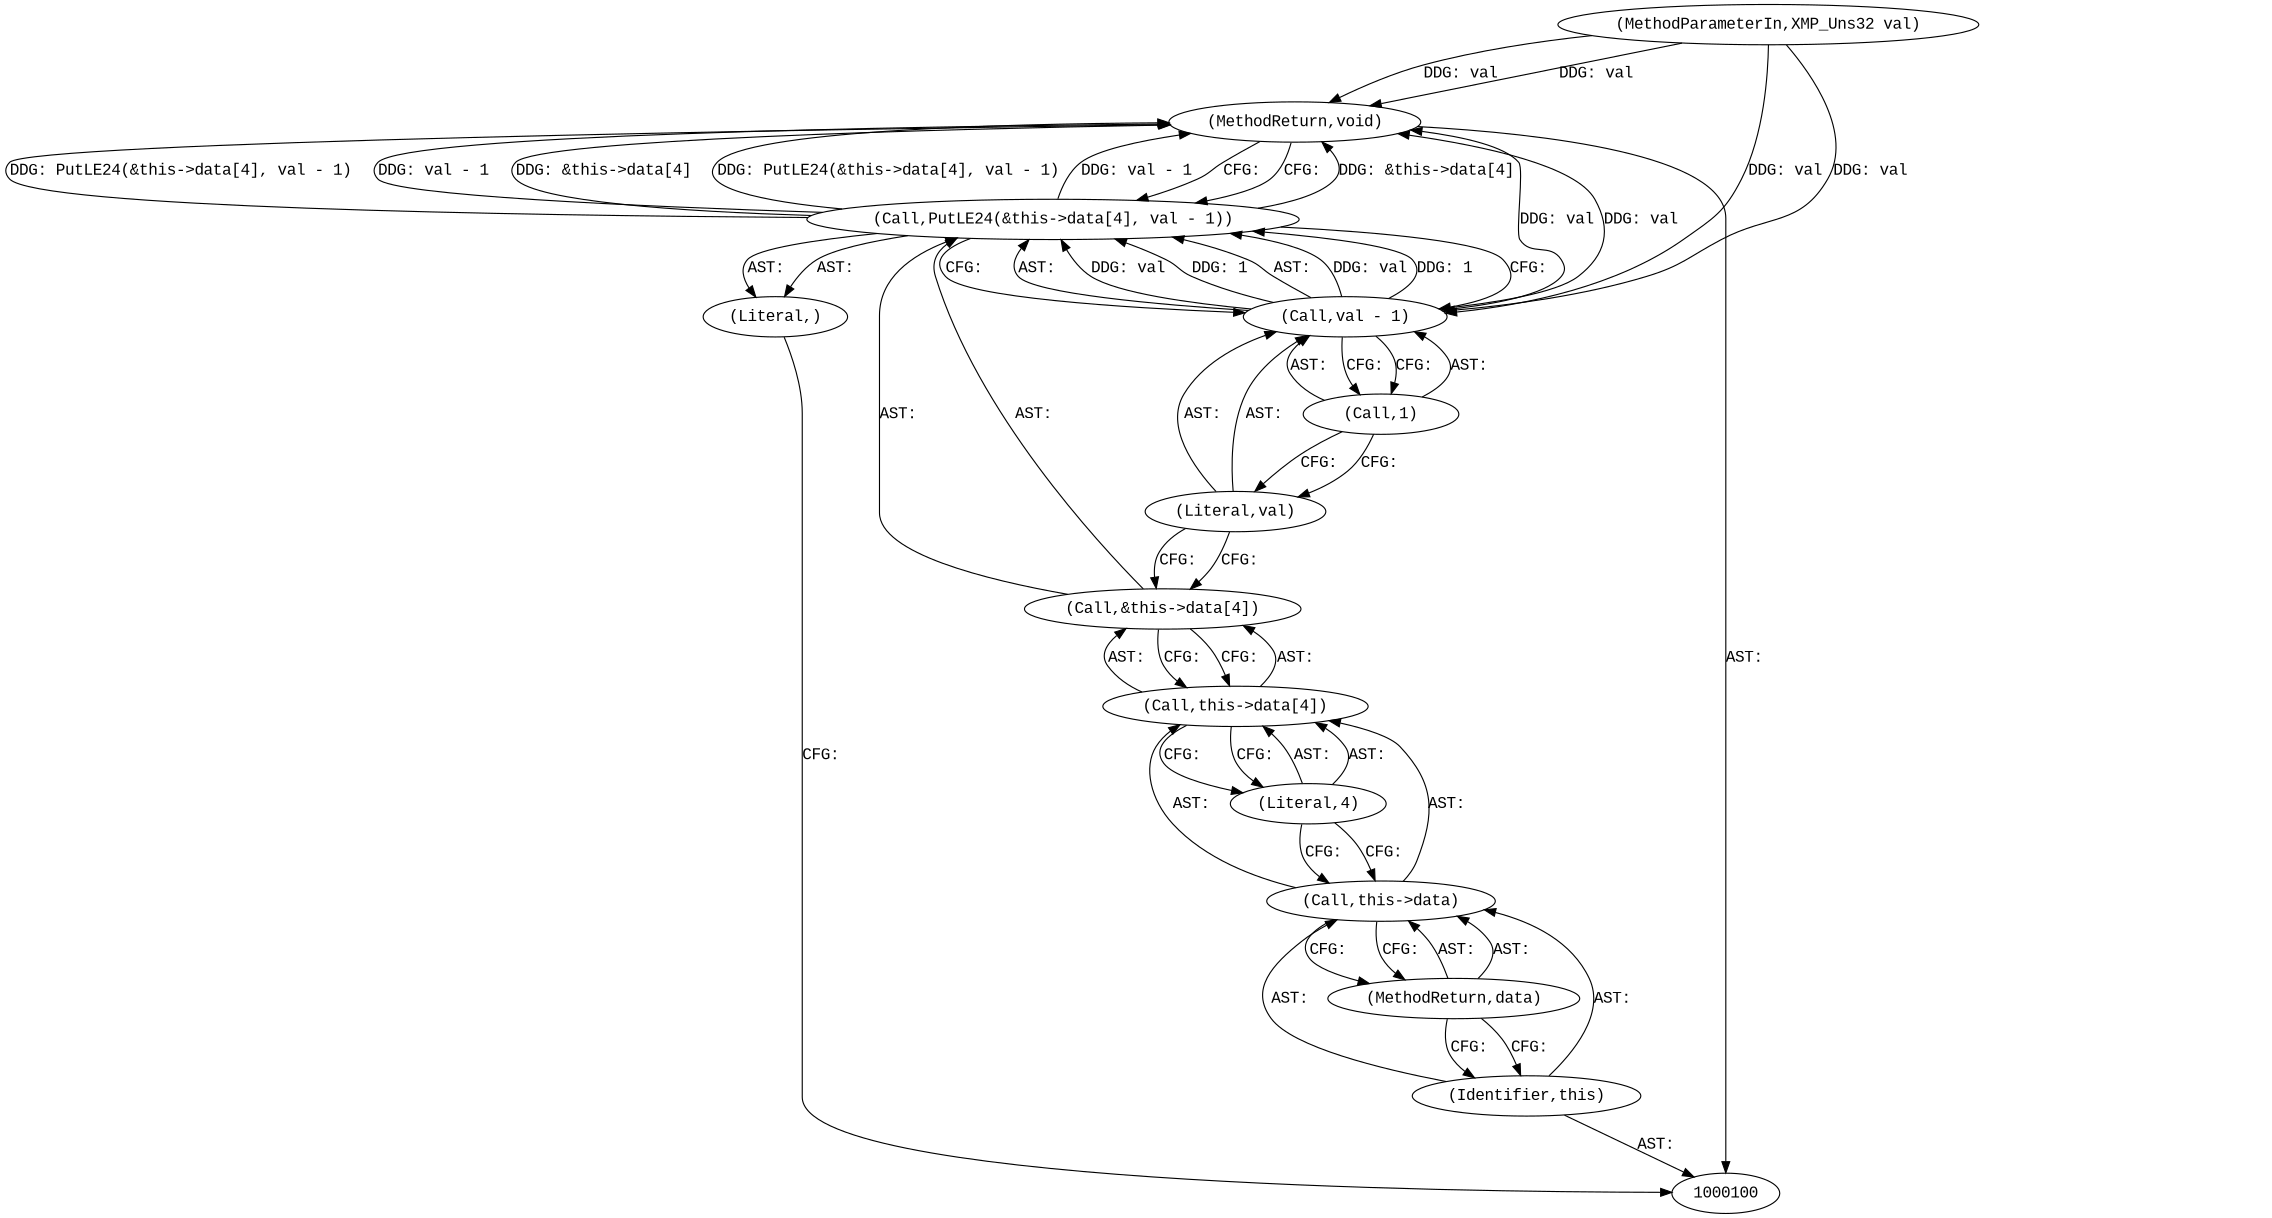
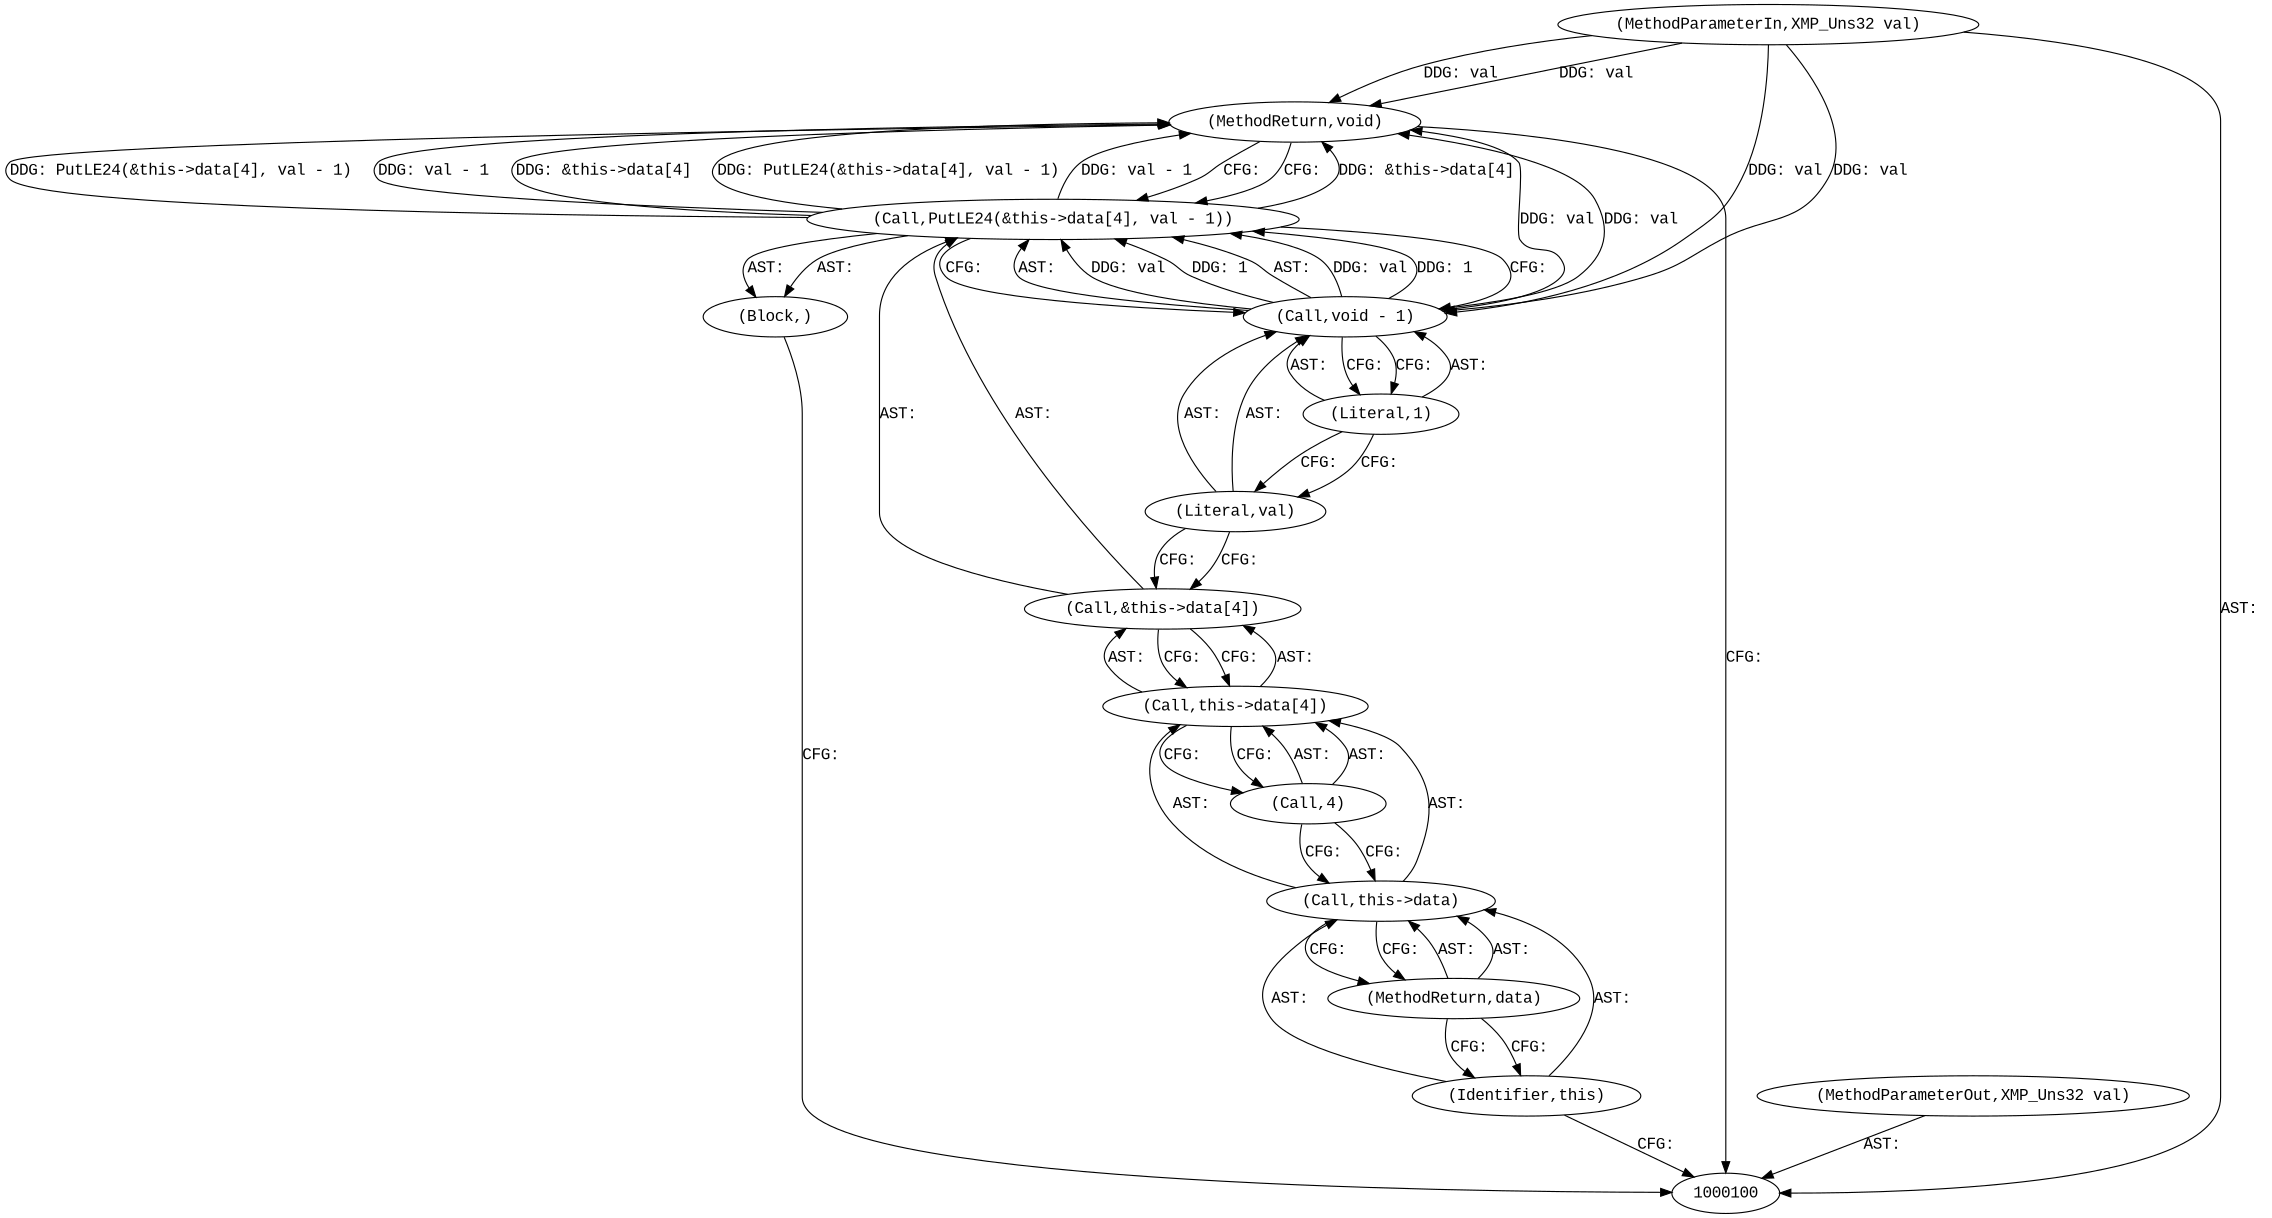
  digraph {
    fontname="Liberation Mono"
    node [fontname="Liberation Mono"]
    edge [fontname="Liberation Mono"]
    n1 [label="(MethodReturn,void)"]
    n2 [label="(Call,PutLE24(&this->data[4], val - 1))"]
    1000100
-   n4 [label="(Call,val - 1)"]
-   n5 [label="(Literal,)"]
+   n4 [label="(Call,void - 1)"]
+   n5 [label="(Block,)"]
    n6 [label="(MethodParameterIn,XMP_Uns32 val)"]
-   n7 [label="(Call,1)"]
+   n7 [label="(Literal,1)"]
+   n8 [label="(MethodParameterOut,XMP_Uns32 val)"]
    n9 [label="(Call,&this->data[4])"]
    n10 [label="(Call,this->data[4])"]
-   n11 [label="(Literal,4)"]
+   n11 [label="(Call,4)"]
    n12 [label="(Call,this->data)"]
    n13 [label="(MethodReturn,data)"]
    n14 [label="(Identifier,this)"]
    n15 [label="(Literal,val)"]
    n1 -> n2 [label="CFG: "]
    n1 -> n2 [label="CFG: "]
-   n1 -> 1000100 [label="AST: "]
+   n1 -> 1000100 [label="CFG: "]
    n2 -> n1 [label="DDG: &this->data[4]"]
    n2 -> n1 [label="DDG: PutLE24(&this->data[4], val - 1)"]
    n2 -> n1 [label="DDG: val - 1"]
    n2 -> n1 [label="DDG: &this->data[4]"]
    n2 -> n1 [label="DDG: PutLE24(&this->data[4], val - 1)"]
    n2 -> n1 [label="DDG: val - 1"]
    n2 -> n4 [label="CFG: "]
    n2 -> n4 [label="CFG: "]
    n2 -> n5 [label="AST: "]
    n2 -> n5 [label="AST: "]
    n4 -> n1 [label="DDG: val"]
    n4 -> n1 [label="DDG: val"]
    n4 -> n2 [label="AST: "]
    n4 -> n2 [label="DDG: val"]
    n4 -> n2 [label="DDG: 1"]
    n4 -> n2 [label="AST: "]
    n4 -> n2 [label="DDG: val"]
    n4 -> n2 [label="DDG: 1"]
    n4 -> n7 [label="CFG: "]
    n4 -> n7 [label="CFG: "]
    n5 -> 1000100 [label="CFG: "]
    n6 -> n1 [label="DDG: val"]
    n6 -> n1 [label="DDG: val"]
+   n6 -> 1000100 [label="AST: "]
    n6 -> n4 [label="DDG: val"]
    n6 -> n4 [label="DDG: val"]
    n7 -> n4 [label="AST: "]
    n7 -> n4 [label="AST: "]
    n7 -> n15 [label="CFG: "]
    n7 -> n15 [label="CFG: "]
+   n8 -> 1000100 [label="AST: "]
    n9 -> n2 [label="AST: "]
    n9 -> n2 [label="AST: "]
    n9 -> n10 [label="CFG: "]
    n9 -> n10 [label="CFG: "]
    n10 -> n9 [label="AST: "]
    n10 -> n9 [label="AST: "]
    n10 -> n11 [label="CFG: "]
    n10 -> n11 [label="CFG: "]
    n11 -> n10 [label="AST: "]
    n11 -> n10 [label="AST: "]
    n11 -> n12 [label="CFG: "]
    n11 -> n12 [label="CFG: "]
    n12 -> n10 [label="AST: "]
    n12 -> n10 [label="AST: "]
    n12 -> n13 [label="CFG: "]
    n12 -> n13 [label="CFG: "]
    n13 -> n12 [label="AST: "]
    n13 -> n12 [label="AST: "]
    n13 -> n14 [label="CFG: "]
    n13 -> n14 [label="CFG: "]
-   n14 -> 1000100 [label="AST: "]
+   n14 -> 1000100 [label="CFG: "]
    n14 -> n12 [label="AST: "]
    n14 -> n12 [label="AST: "]
    n15 -> n4 [label="AST: "]
    n15 -> n4 [label="AST: "]
    n15 -> n9 [label="CFG: "]
    n15 -> n9 [label="CFG: "]
  }
